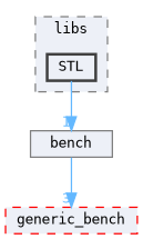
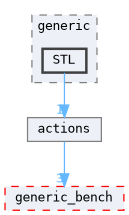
  digraph {
    compound=true
    fontname="DejaVu Sans Mono"
    node [fillcolor="#edf0f7" fontname="DejaVu Sans Mono" fontsize=10 shape=box]
    edge [color=steelblue1 fontcolor=steelblue1 fontname="DejaVu Sans Mono" fontsize=10 labeldistance=1.5 labelfontname=Helvetica labelfontsize=10]
    n1 [color=grey25 height=0.2 label=STL style="filled,bold" width=0.4]
-   n2 [color=grey50 height=0.2 label=bench style=filled width=0.4]
+   n2 [color=grey50 height=0.2 label=actions style=filled width=0.4]
    n3 [color=red height=0.2 label=generic_bench style="filled,dashed" width=0.4]
    subgraph cluster_1 {
      bgcolor="#edf0f7"
      fontsize=10
-     label=libs
+     label=generic
      pencolor=grey50
      style="filled,dashed"
      n1
    }
    n1 -> n2 [headlabel=1]
    n2 -> n3 [headlabel=3]
  }
